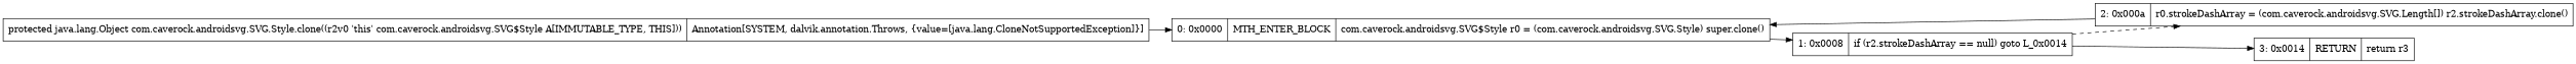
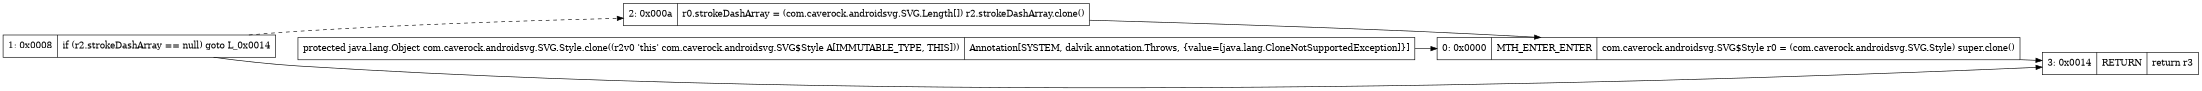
  digraph {
    fontname="DejaVu Serif"
    rankdir=LR
    node [fontname="DejaVu Serif" shape=record]
    edge [fontname="DejaVu Serif"]
-   n1 [label="{0\:\ 0x0000|MTH_ENTER_BLOCK\l|com.caverock.androidsvg.SVG$Style r0 = (com.caverock.androidsvg.SVG.Style) super.clone()\l}"]
+   n1 [label="{0\:\ 0x0000|MTH_ENTER_ENTER\l|com.caverock.androidsvg.SVG$Style r0 = (com.caverock.androidsvg.SVG.Style) super.clone()\l}"]
    n2 [label="{1\:\ 0x0008|if (r2.strokeDashArray == null) goto L_0x0014\l}"]
    n3 [label="{2\:\ 0x000a|r0.strokeDashArray = (com.caverock.androidsvg.SVG.Length[]) r2.strokeDashArray.clone()\l}"]
    n4 [label="{3\:\ 0x0014|RETURN\l|return r3\l}"]
    n5 [label="{protected java.lang.Object com.caverock.androidsvg.SVG.Style.clone((r2v0 'this' com.caverock.androidsvg.SVG$Style A[IMMUTABLE_TYPE, THIS]))  | Annotation[SYSTEM, dalvik.annotation.Throws, \{value=[java.lang.CloneNotSupportedException]\}]\l}"]
-   n1 -> n2
+   n1 -> n4
    n2 -> n3 [style=dashed]
    n2 -> n4
    n3 -> n1
    n5 -> n1
  }
